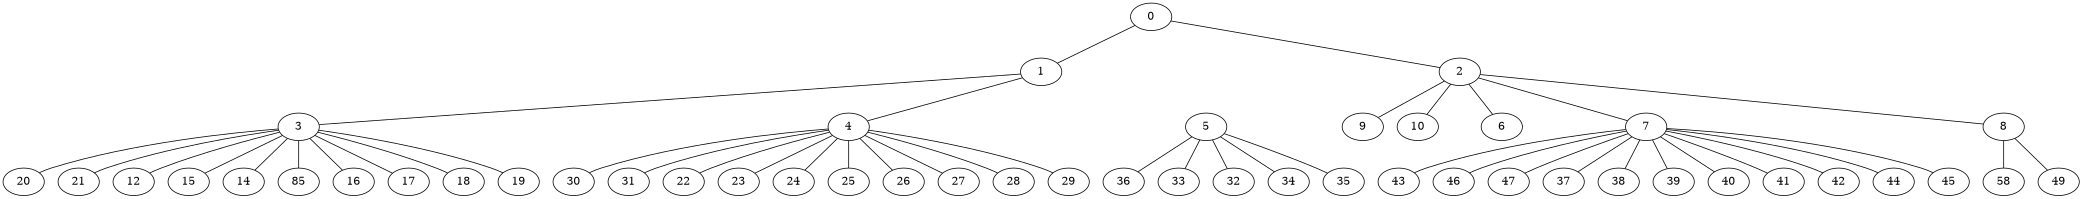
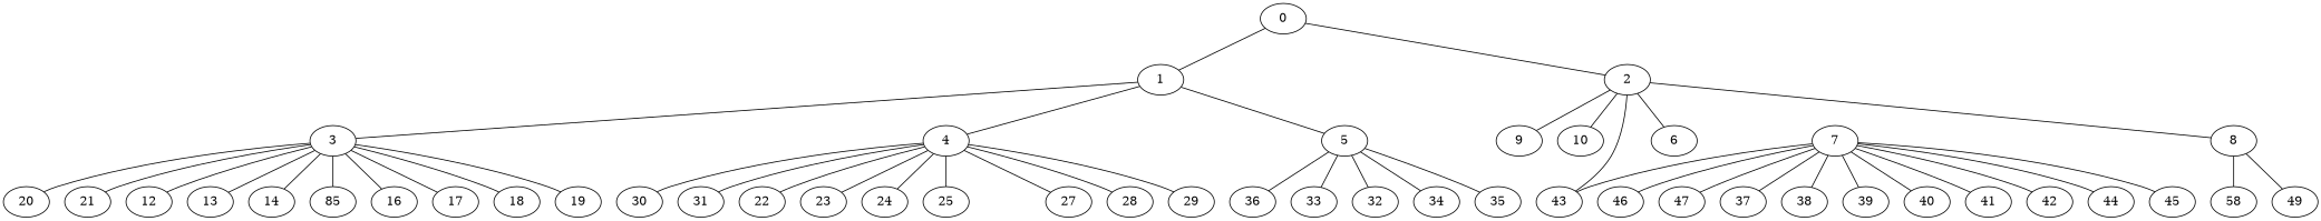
  graph {
    0
    1
    2
    3
    4
    5
    6
    7
    8
    9
    10
    12
-   13 [label=15]
+   13
    14
    n15 [label=85]
    16
    17
    18
    19
    20
    21
    22
    23
    24
    25
-   26
    27
    28
    29
    30
    31
    32
    34
    35
    36
    33
    37
    38
    39
    40
    41
    42
    43
    44
    45
    46
    47
    n48 [label=58]
    49
    0 -- 1
    0 -- 2
    1 -- 3
    1 -- 4
+   1 -- 5
    2 -- 6
-   2 -- 7
+   2 -- 43
    2 -- 8
    2 -- 9
    2 -- 10
    3 -- 12
    3 -- 13
    3 -- 14
    3 -- n15
    3 -- 16
    3 -- 17
    3 -- 18
    3 -- 19
    3 -- 20
    3 -- 21
    4 -- 22
    4 -- 23
    4 -- 24
    4 -- 25
-   4 -- 26
    4 -- 27
    4 -- 28
    4 -- 29
    4 -- 30
    4 -- 31
    5 -- 32
    5 -- 34
    5 -- 35
    5 -- 36
    5 -- 33
    7 -- 37
    7 -- 38
    7 -- 39
    7 -- 40
    7 -- 41
    7 -- 42
    7 -- 43
    7 -- 44
    7 -- 45
    7 -- 46
    7 -- 47
    8 -- n48
    8 -- 49
  }
